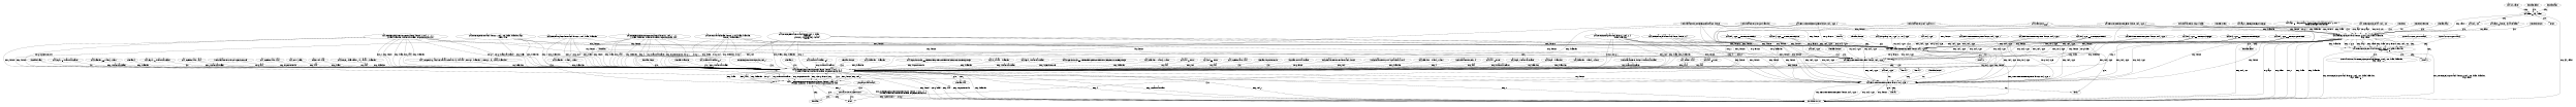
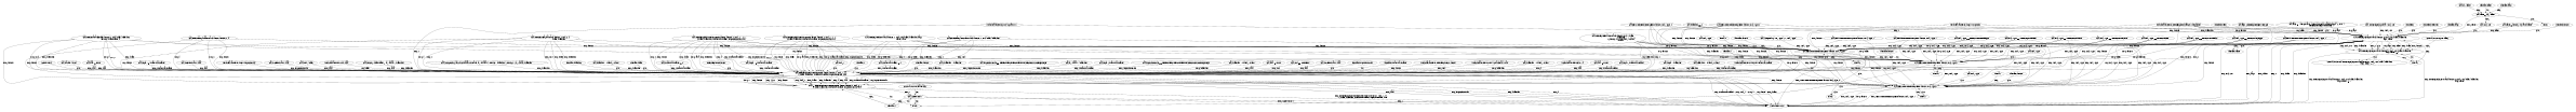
  digraph {
    n1 [label="(Call,offset = bjd->offset)"]
    n2 [label="(Call,DetectBytejumpDoMatch(det_ctx, s, smd->ctx, buffer, buffer_len,\n                                  flags, offset))"]
    n3 [label="(MethodReturn,int)"]
    n4 [label="(Block,)"]
    n5 [label="(Call,smd->ctx)"]
    n6 [label="(Call,DetectBytejumpDoMatch(det_ctx, s, smd->ctx, buffer, buffer_len,\n                                  flags, offset) != 1)"]
    n7 [label="(Call,KEYWORD_PROFILING_END(det_ctx, smd->type, 0))"]
    n8 [label="(Call,KEYWORD_PROFILING_END(det_ctx, smd->type, 1))"]
    n9 [label="(Call,DetectEngineContentInspection(de_ctx, det_ctx, s, smd+1,\n                f, buffer, buffer_len, stream_start_offset, inspection_mode, data))"]
    n10 [label="(Call,KEYWORD_PROFILING_END(det_ctx, smd->type, 1))"]
    n11 [label="(Identifier,offset)"]
    n12 [label="(Call,bjd->offset)"]
    n13 [label="(Literal,1)"]
    n14 [label="(ControlStructure,if (DetectBytejumpDoMatch(det_ctx, s, smd->ctx, buffer, buffer_len,\n                                  flags, offset) != 1))"]
    n15 [label="(Literal,0)"]
    n16 [label="(Block,)"]
    n17 [label="(Block,)"]
    n18 [label="(Literal,1)"]
    n19 [label="(Call,r = DetectEngineContentInspection(de_ctx, det_ctx, s, smd+1,\n                f, buffer, buffer_len, stream_start_offset, inspection_mode, data))"]
-   n20 [label="(Identifier,data)"]
    n21 [label="(Literal,1)"]
-   n22 [label="(ControlStructure,SCReturnInt(r))"]
+   n22 [label="(Call,SCReturnInt(r))"]
    n23 [label="(Identifier,r)"]
    n24 [label="(Identifier,buffer_len)"]
    n25 [label="(Call,stream_start_offset != 0)"]
    n26 [label="(Call,KEYWORD_PROFILING_END(det_ctx, smd->type, 0))"]
-   n27 [label="(Call,buffer_const == 0)"]
-   n28 [label="(MethodParameterIn,uint32_t buffer_len)"]
+   n27 [label="(Call,buffer_len == 0)"]
    n29 [label="(Call,DetectLuaMatchBuffer(det_ctx, s, smd, buffer, buffer_len,\n                    det_ctx->buffer_offset, f))"]
-   n30 [label="(MethodParameterIn,smd Signature *s)"]
+   n30 [label="(MethodParameterIn,const Signature *s)"]
    n31 [label="(Call,SCLogDebug(\"absolute isdataat mismatch, id->isdataat %\"PRIu32\", buffer_len %\"PRIu32\"\", id->dataat, buffer_len))"]
    n32 [label="(Call,buffer_len > urilend->urilen1)"]
    n33 [label="(Literal,0)"]
    n34 [label="(Call,offset = det_ctx->bj_values[offset])"]
-   n35 [label="(Identifier,de_ctx)"]
-   n36 [label="(DetectEngineContentInspection,smd+1)"]
+   n35 [label="(DetectEngineCtx,de_ctx)"]
+   n36 [label="(Call,smd+1)"]
    n37 [label="(Identifier,s)"]
    n38 [label="(Call,stream_start_offset != 0)"]
-   n39 [label="(ControlStructure,goto match;)"]
+   n39 [label="(ControlStructure,goto offset;)"]
    n40 [label="(Identifier,det_ctx)"]
    n41 [label="(Call,sbuffer_len > buffer_len)"]
    n42 [label="(Identifier,offset)"]
    n43 [label="(Call,smd->type == DETECT_AL_URILEN)"]
+   n44 [label="(Call,smd->type == DETECT_PCRE)"]
    n45 [label="(Call,inspection_mode == DETECT_ENGINE_CONTENT_INSPECTION_MODE_PAYLOAD)"]
    n46 [label="(Call,id->dataat < buffer_len)"]
    n47 [label="(Call,KEYWORD_PROFILING_END(det_ctx, smd->type, 1))"]
    n48 [label="(Call,depth - stream_start_offset)"]
    n49 [label="(Identifier,r)"]
    n50 [label="(Call,inspection_mode == DETECT_ENGINE_CONTENT_INSPECTION_MODE_PAYLOAD)"]
    n51 [label="(Identifier,det_ctx)"]
    n52 [label="(Call,smd->type)"]
    n53 [label="(Call,buffer_len > urilend->urilen1)"]
    n54 [label="(Call,data != NULL)"]
    n55 [label="(Call,smd->type == DETECT_CONTENT)"]
-   n56 [label="(Call,smd == NULL)"]
+   n56 [label="(Call,smd == CONTENT)"]
    n57 [label="(Identifier,buffer)"]
    n58 [label="(Call,(DCERPCState *)data)"]
    n59 [label="(Call,smd->type == DETECT_ISDATAAT)"]
-   n60 [label="(JumpTarget,final_match:)"]
+   n60 [label="(ControlStructure,final_match:)"]
    n61 [label="(Call,smd->type)"]
    n62 [label="(Call,flags & DETECT_BYTEJUMP_DCE)"]
    n63 [label="(Identifier,inspection_mode)"]
    n64 [label="(Call,flags |= ((dcerpc_state->dcerpc.dcerpchdr.packed_drep[0] & 0x10) ?\n                      DETECT_BYTEJUMP_LITTLE: 0))"]
-   n65 [label="(Identifier,const_start_offset)"]
-   n66 [label="(MethodParameterIn,DecodeDoMatch *de_ctx)"]
+   n65 [label="(Identifier,stream_start_offset)"]
+   n66 [label="(MethodParameterIn,DetectEngineCtx *de_ctx)"]
    n67 [label="(Identifier,flags)"]
    n68 [label="(Literal,1)"]
    n69 [label="(Identifier,det_ctx)"]
-   n70 [label="(MethodParameterIn,const SigMatchData *smd)"]
+   n70 [label="(MethodParameterIn,const SigMatchData *start)"]
    n71 [label="(Call,buffer_len < urilend->urilen1)"]
    n72 [label="(Call,DetectByteExtractDoMatch(det_ctx, smd, s, buffer,\n                                     buffer_len,\n                                     &det_ctx->bj_values[bed->local_id],\n                                     endian))"]
    n73 [label="(Call,KEYWORD_PROFILING_END(det_ctx, smd->type, 1))"]
    n74 [label="(MethodParameterIn,Flow *f)"]
    n75 [label="(Call,(DetectBytejumpData *)smd->ctx)"]
    n76 [label="(Call,DetectBase64DataDoMatch(de_ctx, det_ctx, s, f))"]
    n77 [label="(Identifier,det_ctx)"]
    n78 [label="(Call,data != NULL)"]
    n79 [label="(Call,KEYWORD_PROFILING_END(det_ctx, smd->type, 1))"]
-   n80 [label="(ControlStructure,goto no_match;)"]
    n81 [label="(Identifier,s)"]
    n82 [label="(Call,depth - stream_start_offset)"]
    n83 [label="(Call,smd->type == DETECT_BYTETEST)"]
    n84 [label="(Identifier,buffer_len)"]
    n85 [label="(Call,KEYWORD_PROFILING_END(det_ctx, smd->type, 0))"]
    n86 [label="(Call,smd->type == DETECT_BYTEJUMP)"]
    n87 [label="(Call,depth > buffer_len)"]
    n88 [label="(Call,buffer_len < urilend->urilen2)"]
    n89 [label="(MethodParameterIn,uint32_t stream_start_offset)"]
-   n90 [label="(MethodParameterIn,DetectEngineThreadCtx *det_ctx)"]
+   n90 [label="(MethodParameterIn,DetectEngineThreadCtx *det_packed)"]
    n91 [label="(Call,DetectBase64DecodeDoMatch(det_ctx, s, smd, buffer, buffer_len))"]
    n92 [label="(Call,SCLogDebug(\"sm->type %u\", smd->type))"]
    n93 [label="(Identifier,flags)"]
    n94 [label="(Call,DetectPcrePayloadMatch(det_ctx, s, smd, p, f,\n                                       buffer, buffer_len))"]
-   n95 [label="(Call,(Packet *)data)"]
+   n95 [label="(Call,(Packet *)found)"]
    n96 [label="(Identifier,det_ctx)"]
    n97 [label="(Call,data != NULL)"]
    n98 [label="(Call,DetectEngineContentInspection(de_ctx, det_ctx, s, smd+1,\n                    f, buffer, buffer_len, stream_start_offset, inspection_mode, data))"]
    n99 [label="(Identifier,buffer)"]
    n100 [label="(Call,depth <= stream_start_offset)"]
    n101 [label="(Call,DetectEngineContentInspection(de_ctx, det_ctx, s, smd+1,\n                        f, buffer, buffer_len, stream_start_offset, inspection_mode, data))"]
-   n102 [label="(MethodParameterIn,uint8_t *buffer)"]
-   n103 [label="(Call,buffer_len == urilend->urilen1)"]
-   n104 [label="(Identifier,f)"]
+   n102 [label="(MethodParameterIn,uint8_t *inspection)"]
+   n104 [label="(SCReturnInt,f)"]
    n105 [label="(Call,depth <= stream_start_offset)"]
    n106 [label="(Call,(DCERPCState *)data)"]
-   n107 [label="(MethodParameterIn,uint8_t inspection_mode)"]
+   n107 [label="(MethodParameterIn,uint8_t inspection_bjd)"]
    n108 [label="(Call,(DCERPCState *)data)"]
-   n109 [label="(Call,const - buffer)"]
+   n109 [label="(Call,found - buffer)"]
    n110 [label="(Call,smd->type == DETECT_BYTE_EXTRACT)"]
    n111 [label="(Call,smd->type)"]
    n112 [label="(Call,DetectBytetestDoMatch(det_ctx, s, smd->ctx, buffer, buffer_len, flags,\n                                  offset, value))"]
-   n113 [label="(Packet,void *data)"]
+   n113 [label="(MethodParameterIn,void *data)"]
    n114 [label="(Call,det_ctx->buffer_offset + id->dataat > buffer_len)"]
    n1 -> n2 [label="DDG: offset"]
-   n1 -> n3 [label="DDG: bjd->offset"]
    n1 -> n4 [label="AST: "]
    n1 -> n5 [label="CFG: "]
    n2 -> n3 [label="DDG: offset"]
    n2 -> n3 [label="DDG: s"]
    n2 -> n3 [label="DDG: buffer"]
    n2 -> n3 [label="DDG: buffer_len"]
    n2 -> n3 [label="DDG: smd->ctx"]
    n2 -> n3 [label="DDG: flags"]
    n2 -> n6 [label="AST: "]
    n2 -> n6 [label="DDG: flags"]
    n2 -> n6 [label="DDG: offset"]
    n2 -> n6 [label="DDG: buffer"]
    n2 -> n6 [label="DDG: det_ctx"]
    n2 -> n6 [label="DDG: smd->ctx"]
    n2 -> n6 [label="DDG: buffer_len"]
    n2 -> n6 [label="DDG: s"]
    n2 -> n7 [label="DDG: det_ctx"]
    n2 -> n8 [label="DDG: det_ctx"]
    n2 -> n9 [label="DDG: buffer"]
    n2 -> n9 [label="DDG: buffer_len"]
    n2 -> n9 [label="DDG: s"]
    n2 -> n10 [label="DDG: det_ctx"]
    n2 -> n11 [label="CFG: "]
    n5 -> n2 [label="AST: "]
    n6 -> n3 [label="DDG: DetectBytejumpDoMatch(det_ctx, s, smd->ctx, buffer, buffer_len,\n                                  flags, offset) != 1"]
    n6 -> n3 [label="DDG: DetectBytejumpDoMatch(det_ctx, s, smd->ctx, buffer, buffer_len,\n                                  flags, offset)"]
    n6 -> n13 [label="CFG: "]
    n6 -> n14 [label="AST: "]
    n7 -> n3 [label="DDG: KEYWORD_PROFILING_END(det_ctx, smd->type, 0)"]
    n7 -> n8 [label="DDG: det_ctx"]
    n7 -> n8 [label="DDG: smd->type"]
    n7 -> n10 [label="DDG: det_ctx"]
    n7 -> n10 [label="DDG: smd->type"]
    n7 -> n15 [label="CFG: "]
    n7 -> n16 [label="AST: "]
    n8 -> n9 [label="DDG: det_ctx"]
    n8 -> n10 [label="DDG: smd->type"]
    n8 -> n17 [label="AST: "]
    n8 -> n18 [label="CFG: "]
    n9 -> n3 [label="DDG: stream_start_offset"]
    n9 -> n3 [label="DDG: smd+1"]
    n9 -> n3 [label="DDG: s"]
    n9 -> n3 [label="DDG: de_ctx"]
    n9 -> n3 [label="DDG: buffer"]
    n9 -> n3 [label="DDG: data"]
    n9 -> n3 [label="DDG: inspection_mode"]
    n9 -> n3 [label="DDG: buffer_len"]
    n9 -> n3 [label="DDG: f"]
    n9 -> n10 [label="DDG: det_ctx"]
    n9 -> n19 [label="AST: "]
    n9 -> n19 [label="DDG: de_ctx"]
    n9 -> n19 [label="DDG: smd+1"]
    n9 -> n19 [label="DDG: buffer"]
    n9 -> n19 [label="DDG: data"]
    n9 -> n19 [label="DDG: buffer_len"]
    n9 -> n19 [label="DDG: f"]
    n9 -> n19 [label="DDG: stream_start_offset"]
    n9 -> n19 [label="DDG: inspection_mode"]
    n9 -> n19 [label="DDG: s"]
    n9 -> n19 [label="DDG: det_ctx"]
-   n9 -> n20 [label="CFG: "]
    n10 -> n3 [label="DDG: KEYWORD_PROFILING_END(det_ctx, smd->type, 1)"]
    n10 -> n3 [label="DDG: smd->type"]
    n10 -> n3 [label="DDG: det_ctx"]
    n10 -> n16 [label="AST: "]
    n10 -> n21 [label="CFG: "]
    n11 -> n2 [label="AST: "]
    n12 -> n1 [label="DDG: "]
    n13 -> n2 [label="CFG: "]
    n13 -> n6 [label="AST: "]
    n15 -> n7 [label="AST: "]
    n18 -> n8 [label="AST: "]
    n19 -> n3 [label="DDG: DetectEngineContentInspection(de_ctx, det_ctx, s, smd+1,\n                f, buffer, buffer_len, stream_start_offset, inspection_mode, data)"]
    n19 -> n9 [label="CFG: "]
    n19 -> n17 [label="AST: "]
    n19 -> n22 [label="DDG: r"]
-   n20 -> n9 [label="AST: "]
    n21 -> n10 [label="AST: "]
    n22 -> n3 [label="DDG: r"]
    n22 -> n3 [label="DDG: SCReturnInt(r)"]
    n22 -> n17 [label="AST: "]
    n22 -> n23 [label="CFG: "]
    n23 -> n19 [label="CFG: "]
    n23 -> n22 [label="AST: "]
    n24 -> n9 [label="AST: "]
    n25 -> n9 [label="DDG: stream_start_offset"]
    n26 -> n2 [label="DDG: det_ctx"]
    n26 -> n7 [label="DDG: det_ctx"]
    n26 -> n8 [label="DDG: det_ctx"]
    n26 -> n10 [label="DDG: det_ctx"]
    n27 -> n2 [label="DDG: buffer_len"]
    n27 -> n9 [label="DDG: buffer_len"]
-   n28 -> n2 [label="DDG: buffer_len"]
-   n28 -> n9 [label="DDG: buffer_len"]
    n29 -> n7 [label="DDG: det_ctx"]
    n29 -> n8 [label="DDG: det_ctx"]
    n29 -> n9 [label="DDG: smd"]
    n29 -> n9 [label="DDG: buffer"]
    n29 -> n9 [label="DDG: buffer_len"]
    n29 -> n9 [label="DDG: f"]
    n29 -> n9 [label="DDG: s"]
    n29 -> n10 [label="DDG: det_ctx"]
    n30 -> n2 [label="DDG: s"]
    n30 -> n9 [label="DDG: s"]
    n31 -> n9 [label="DDG: buffer_len"]
    n32 -> n9 [label="DDG: buffer_len"]
    n33 -> n7 [label="CFG: "]
    n34 -> n2 [label="DDG: offset"]
    n35 -> n9 [label="AST: "]
    n36 -> n9 [label="AST: "]
    n37 -> n9 [label="AST: "]
    n38 -> n9 [label="DDG: stream_start_offset"]
    n39 -> n6 [label="CFG: "]
    n40 -> n9 [label="AST: "]
    n41 -> n9 [label="DDG: buffer_len"]
    n42 -> n1 [label="AST: "]
    n43 -> n7 [label="DDG: smd->type"]
    n43 -> n8 [label="DDG: smd->type"]
    n43 -> n10 [label="DDG: smd->type"]
+   n44 -> n7 [label="DDG: smd->type"]
+   n44 -> n8 [label="DDG: smd->type"]
+   n44 -> n10 [label="DDG: smd->type"]
    n45 -> n9 [label="DDG: inspection_mode"]
    n46 -> n9 [label="DDG: buffer_len"]
    n47 -> n7 [label="DDG: smd->type"]
    n47 -> n8 [label="DDG: smd->type"]
    n47 -> n10 [label="DDG: smd->type"]
    n48 -> n9 [label="DDG: stream_start_offset"]
    n49 -> n8 [label="CFG: "]
    n49 -> n19 [label="AST: "]
    n50 -> n9 [label="DDG: inspection_mode"]
    n51 -> n2 [label="AST: "]
    n52 -> n10 [label="AST: "]
    n53 -> n9 [label="DDG: buffer_len"]
    n54 -> n9 [label="DDG: data"]
    n55 -> n7 [label="DDG: smd->type"]
    n55 -> n8 [label="DDG: smd->type"]
    n55 -> n10 [label="DDG: smd->type"]
    n56 -> n9 [label="DDG: smd"]
    n57 -> n2 [label="AST: "]
    n58 -> n9 [label="DDG: data"]
    n59 -> n7 [label="DDG: smd->type"]
    n59 -> n8 [label="DDG: smd->type"]
    n59 -> n10 [label="DDG: smd->type"]
    n60 -> n22 [label="AST: "]
    n61 -> n8 [label="AST: "]
    n62 -> n2 [label="DDG: flags"]
    n63 -> n9 [label="AST: "]
    n64 -> n2 [label="DDG: flags"]
    n65 -> n9 [label="AST: "]
    n66 -> n9 [label="DDG: de_ctx"]
    n67 -> n1 [label="CFG: "]
    n68 -> n10 [label="CFG: "]
    n69 -> n10 [label="AST: "]
    n70 -> n9 [label="DDG: smd"]
    n71 -> n9 [label="DDG: buffer_len"]
    n72 -> n7 [label="DDG: det_ctx"]
    n72 -> n8 [label="DDG: det_ctx"]
    n72 -> n9 [label="DDG: smd"]
    n72 -> n9 [label="DDG: buffer"]
    n72 -> n9 [label="DDG: buffer_len"]
    n72 -> n9 [label="DDG: s"]
    n72 -> n10 [label="DDG: det_ctx"]
    n73 -> n7 [label="DDG: smd->type"]
    n73 -> n8 [label="DDG: smd->type"]
    n73 -> n10 [label="DDG: smd->type"]
    n74 -> n9 [label="DDG: f"]
    n75 -> n2 [label="DDG: smd->ctx"]
    n76 -> n7 [label="DDG: det_ctx"]
    n76 -> n9 [label="DDG: de_ctx"]
    n76 -> n9 [label="DDG: f"]
    n76 -> n9 [label="DDG: s"]
    n76 -> n10 [label="DDG: det_ctx"]
    n77 -> n7 [label="AST: "]
    n78 -> n9 [label="DDG: data"]
    n79 -> n7 [label="DDG: smd->type"]
    n79 -> n10 [label="DDG: smd->type"]
-   n80 -> n6 [label="CFG: "]
    n81 -> n2 [label="AST: "]
    n82 -> n9 [label="DDG: stream_start_offset"]
    n83 -> n7 [label="DDG: smd->type"]
    n83 -> n8 [label="DDG: smd->type"]
    n83 -> n10 [label="DDG: smd->type"]
    n84 -> n2 [label="AST: "]
    n85 -> n2 [label="DDG: det_ctx"]
    n85 -> n7 [label="DDG: det_ctx"]
    n85 -> n8 [label="DDG: det_ctx"]
    n85 -> n10 [label="DDG: det_ctx"]
    n86 -> n7 [label="DDG: smd->type"]
    n86 -> n8 [label="DDG: smd->type"]
    n86 -> n10 [label="DDG: smd->type"]
    n87 -> n9 [label="DDG: buffer_len"]
    n88 -> n9 [label="DDG: buffer_len"]
    n89 -> n9 [label="DDG: stream_start_offset"]
    n90 -> n2 [label="DDG: det_ctx"]
    n90 -> n7 [label="DDG: det_ctx"]
    n90 -> n8 [label="DDG: det_ctx"]
    n90 -> n9 [label="DDG: det_ctx"]
    n90 -> n10 [label="DDG: det_ctx"]
    n91 -> n7 [label="DDG: det_ctx"]
    n91 -> n9 [label="DDG: smd"]
    n91 -> n9 [label="DDG: buffer"]
    n91 -> n9 [label="DDG: buffer_len"]
    n91 -> n9 [label="DDG: s"]
    n92 -> n7 [label="DDG: smd->type"]
    n93 -> n2 [label="AST: "]
    n94 -> n7 [label="DDG: det_ctx"]
    n94 -> n8 [label="DDG: det_ctx"]
    n94 -> n9 [label="DDG: smd"]
    n94 -> n9 [label="DDG: buffer"]
    n94 -> n9 [label="DDG: buffer_len"]
    n94 -> n9 [label="DDG: f"]
    n94 -> n9 [label="DDG: s"]
    n94 -> n10 [label="DDG: det_ctx"]
    n95 -> n9 [label="DDG: data"]
    n96 -> n8 [label="AST: "]
    n97 -> n9 [label="DDG: data"]
    n98 -> n7 [label="DDG: det_ctx"]
    n98 -> n9 [label="DDG: de_ctx"]
    n98 -> n9 [label="DDG: buffer"]
    n98 -> n9 [label="DDG: data"]
    n98 -> n9 [label="DDG: buffer_len"]
    n98 -> n9 [label="DDG: f"]
    n98 -> n9 [label="DDG: stream_start_offset"]
    n98 -> n9 [label="DDG: inspection_mode"]
    n98 -> n9 [label="DDG: s"]
    n99 -> n9 [label="AST: "]
    n100 -> n9 [label="DDG: stream_start_offset"]
    n101 -> n7 [label="DDG: det_ctx"]
    n101 -> n8 [label="DDG: det_ctx"]
    n101 -> n9 [label="DDG: de_ctx"]
    n101 -> n9 [label="DDG: buffer"]
    n101 -> n9 [label="DDG: data"]
    n101 -> n9 [label="DDG: buffer_len"]
    n101 -> n9 [label="DDG: f"]
    n101 -> n9 [label="DDG: stream_start_offset"]
    n101 -> n9 [label="DDG: inspection_mode"]
    n101 -> n9 [label="DDG: s"]
    n101 -> n10 [label="DDG: det_ctx"]
    n102 -> n2 [label="DDG: buffer"]
    n102 -> n9 [label="DDG: buffer"]
-   n103 -> n9 [label="DDG: buffer_len"]
    n104 -> n9 [label="AST: "]
    n105 -> n9 [label="DDG: stream_start_offset"]
    n106 -> n9 [label="DDG: data"]
    n107 -> n9 [label="DDG: inspection_mode"]
    n108 -> n9 [label="DDG: data"]
    n109 -> n9 [label="DDG: buffer"]
    n110 -> n7 [label="DDG: smd->type"]
    n110 -> n8 [label="DDG: smd->type"]
    n110 -> n10 [label="DDG: smd->type"]
    n111 -> n7 [label="AST: "]
    n112 -> n7 [label="DDG: det_ctx"]
    n112 -> n8 [label="DDG: det_ctx"]
    n112 -> n9 [label="DDG: buffer"]
    n112 -> n9 [label="DDG: buffer_len"]
    n112 -> n9 [label="DDG: s"]
    n112 -> n10 [label="DDG: det_ctx"]
    n113 -> n9 [label="DDG: data"]
    n114 -> n9 [label="DDG: buffer_len"]
  }
